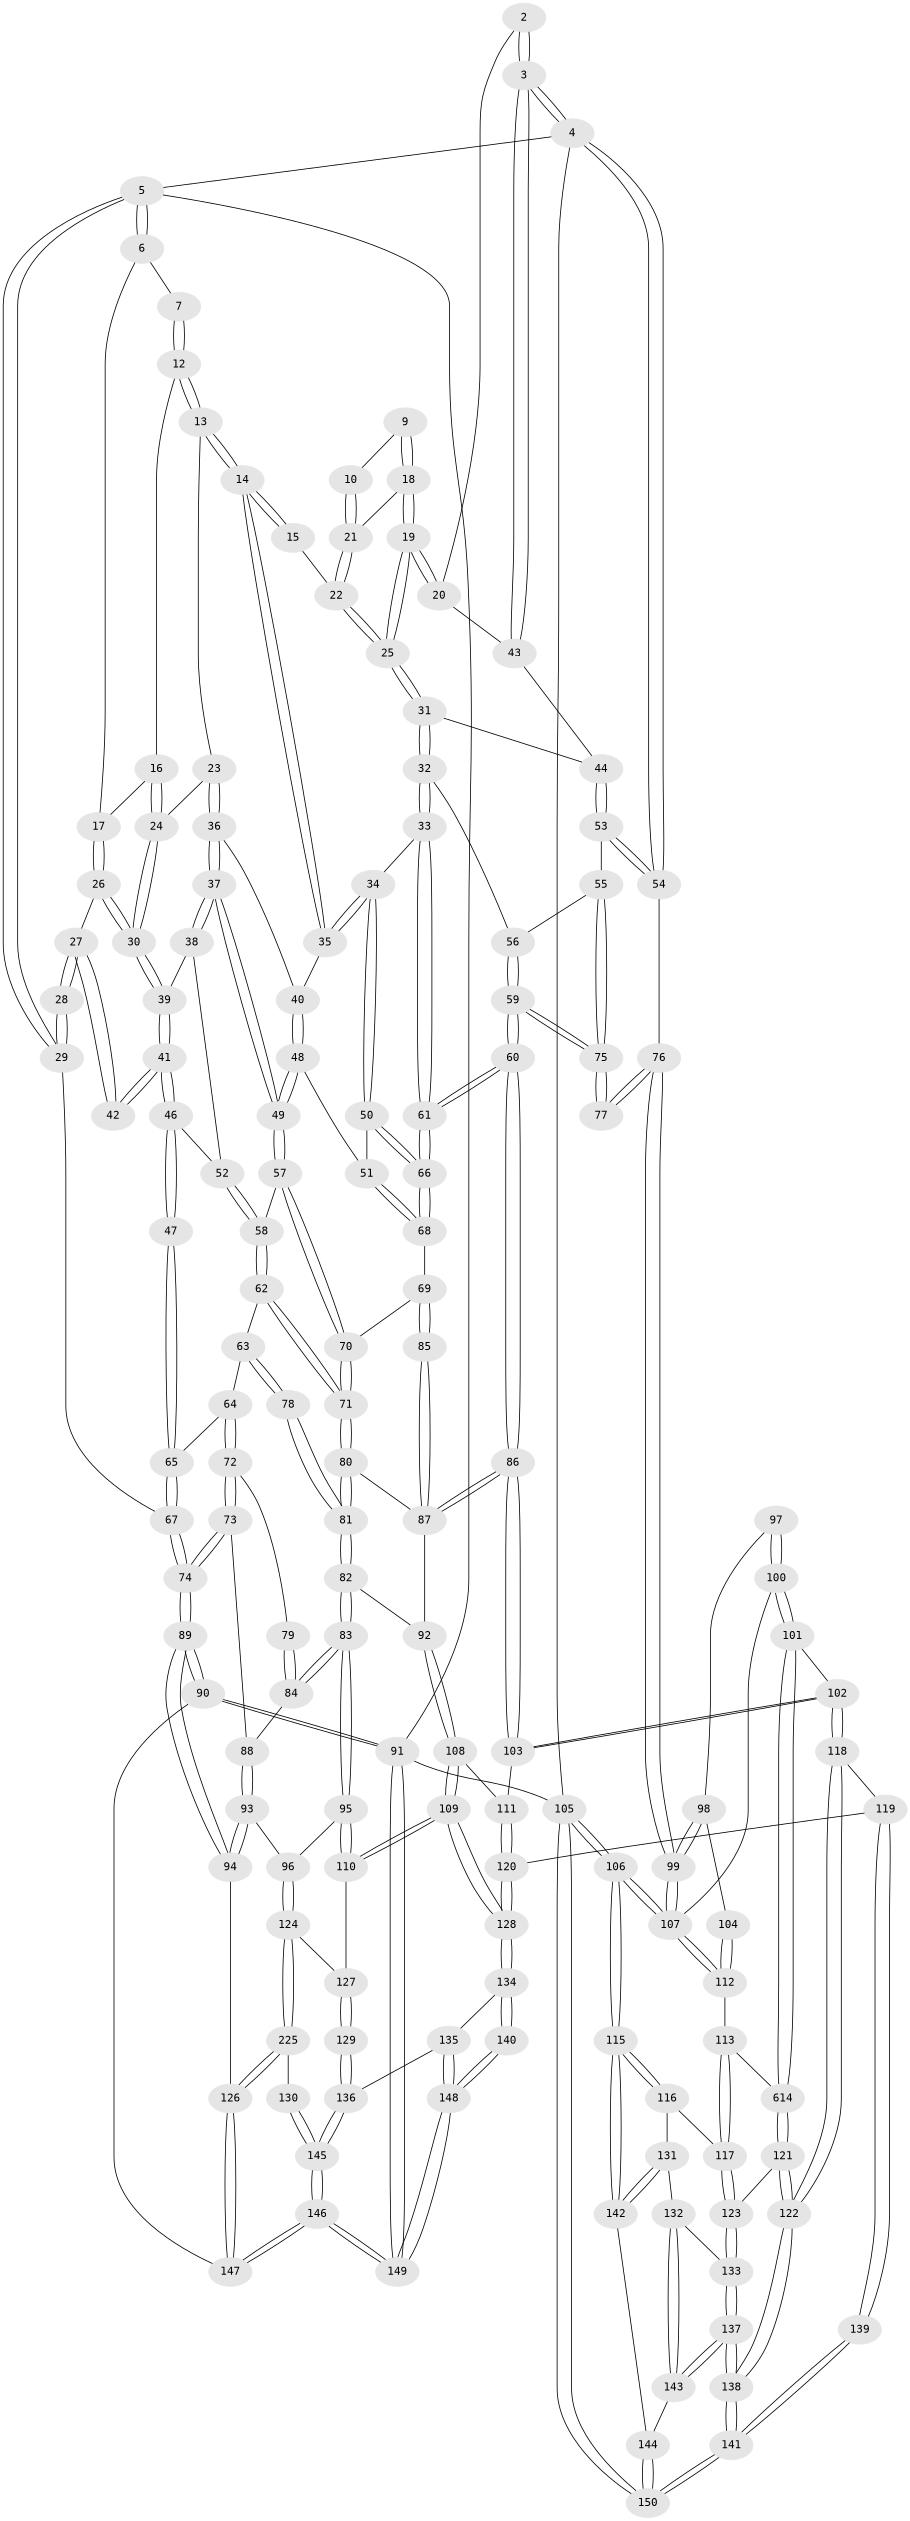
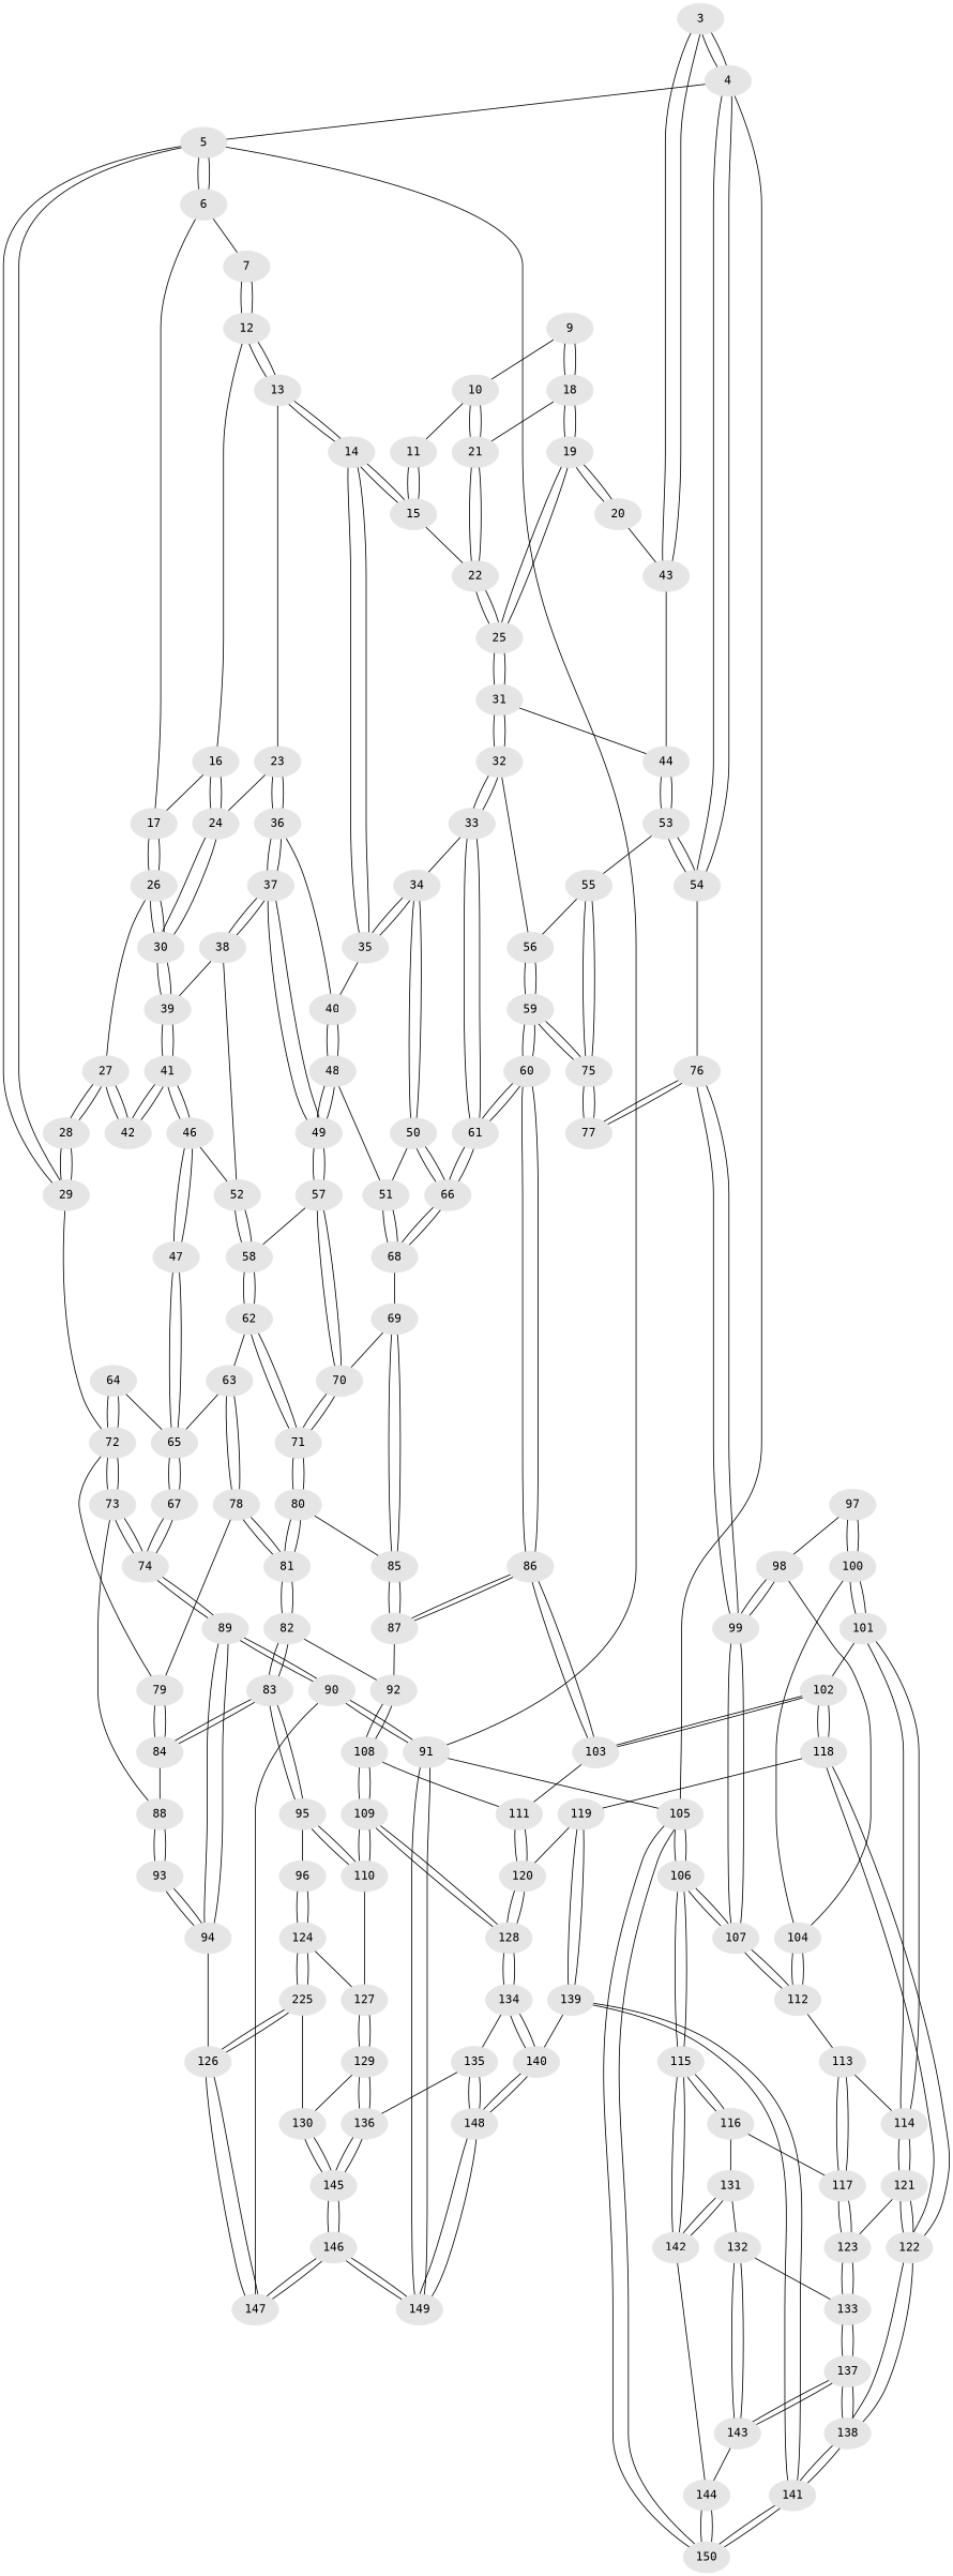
  graph {
    fontname="DejaVu Sans Mono"
    node [color=gray90 fontname="DejaVu Sans Mono" style=filled]
    edge [fontname="DejaVu Sans Mono"]
-   2
    3
    20
    9
    10
    18
    4
    43
    5
    54
    105
    44
    6
    29
    91
    76
    106
    150
    7
    17
    67
    149
    12
    26
    13
    16
+   11
    15
    21
    19
    22
    14
    23
    24
    35
    36
    40
    25
    30
    27
    31
    37
    39
    32
    28
    42
    74
    41
    33
    56
    53
    34
    61
    59
    50
    66
    51
    48
    38
    49
    52
    57
    58
    46
    47
    55
    65
    68
    70
    69
    62
    75
    77
    99
    60
    71
    63
    86
    87
    103
    64
    78
    80
    72
    79
    81
    73
    89
    85
    88
    84
    93
    90
    94
    107
    82
    83
    92
    95
    108
    96
    110
    111
    147
    126
    109
    124
    127
    n109 [label=225]
    97
    98
    100
    104
    101
    112
    102
-   114 [label=614]
+   114
    118
    121
    119
    122
    120
    113
    115
    116
    142
    128
    134
    129
    117
    123
    131
    144
    132
    133
    139
    138
    140
    141
    137
    130
    145
    136
    135
    146
    143
    148
-   2 -- 3
-   2 -- 3
-   2 -- 20
    3 -- 4
    3 -- 4
    3 -- 43
    3 -- 43
    20 -- 43
    9 -- 10
    9 -- 18
    9 -- 18
+   10 -- 11
    10 -- 21
    10 -- 21
    18 -- 21
    18 -- 19
    18 -- 19
    4 -- 5
    4 -- 54
    4 -- 54
    4 -- 105
    43 -- 44
    5 -- 6
    5 -- 6
    5 -- 29
    5 -- 29
    5 -- 91
    54 -- 76
    105 -- 106
    105 -- 106
    105 -- 150
    105 -- 150
    44 -- 53
    44 -- 53
    6 -- 7
    6 -- 17
-   29 -- 67
+   29 -- 72
    91 -- 105
    91 -- 149
    91 -- 149
    76 -- 77
    76 -- 77
    76 -- 99
    76 -- 99
    106 -- 107
    106 -- 107
    106 -- 115
    106 -- 115
    7 -- 12
    7 -- 12
    17 -- 26
    17 -- 26
    67 -- 74
    67 -- 74
    12 -- 13
    12 -- 13
    12 -- 16
    26 -- 30
    26 -- 30
    26 -- 27
    13 -- 14
    13 -- 14
    13 -- 23
    16 -- 17
    16 -- 24
    16 -- 24
+   11 -- 15
+   11 -- 15
    15 -- 22
    21 -- 22
    21 -- 22
    19 -- 20
    19 -- 20
    19 -- 25
    19 -- 25
    22 -- 25
    22 -- 25
    14 -- 15
    14 -- 15
    14 -- 35
    14 -- 35
    23 -- 24
    23 -- 36
    23 -- 36
    24 -- 30
    24 -- 30
    35 -- 40
    36 -- 40
    36 -- 37
    36 -- 37
    40 -- 48
    40 -- 48
    25 -- 31
    25 -- 31
    30 -- 39
    30 -- 39
    27 -- 28
    27 -- 28
    27 -- 42
    27 -- 42
    31 -- 44
    31 -- 32
    31 -- 32
    37 -- 38
    37 -- 38
    37 -- 49
    37 -- 49
    39 -- 41
    39 -- 41
    32 -- 33
    32 -- 33
    32 -- 56
    28 -- 29
    28 -- 29
    74 -- 89
    74 -- 89
    41 -- 42
    41 -- 42
    41 -- 46
    41 -- 46
    33 -- 34
    33 -- 61
    33 -- 61
    56 -- 59
    56 -- 59
    53 -- 54
    53 -- 54
    53 -- 55
    34 -- 35
    34 -- 35
    34 -- 50
    34 -- 50
    61 -- 66
    61 -- 66
    59 -- 75
    59 -- 75
    59 -- 60
    59 -- 60
    50 -- 66
    50 -- 66
    50 -- 51
    66 -- 68
    66 -- 68
    51 -- 68
    51 -- 68
    48 -- 51
    48 -- 49
    48 -- 49
    38 -- 39
    38 -- 52
    49 -- 57
    49 -- 57
    52 -- 58
    52 -- 58
    57 -- 58
    57 -- 70
    57 -- 70
    58 -- 62
    58 -- 62
    46 -- 52
    46 -- 47
    46 -- 47
    47 -- 65
    47 -- 65
    55 -- 56
    55 -- 75
    55 -- 75
    65 -- 67
    65 -- 67
    68 -- 69
    70 -- 71
    70 -- 71
    69 -- 70
    69 -- 85
    69 -- 85
    62 -- 71
    62 -- 71
    62 -- 63
    75 -- 77
    75 -- 77
    99 -- 107
    99 -- 107
    60 -- 61
    60 -- 61
    60 -- 86
    60 -- 86
    71 -- 80
    71 -- 80
-   63 -- 64
+   63 -- 65
    63 -- 78
    63 -- 78
    86 -- 87
    86 -- 87
    86 -- 103
    86 -- 103
    87 -- 92
    103 -- 111
    64 -- 65
    64 -- 72
    64 -- 72
+   78 -- 79
    78 -- 81
    78 -- 81
    80 -- 81
    80 -- 81
-   80 -- 87
+   80 -- 85
    72 -- 79
    72 -- 73
    72 -- 73
    79 -- 84
    79 -- 84
    81 -- 82
    81 -- 82
    73 -- 74
    73 -- 74
    73 -- 88
    89 -- 90
    89 -- 90
    89 -- 94
    89 -- 94
    85 -- 87
    85 -- 87
    88 -- 93
    88 -- 93
    84 -- 88
    93 -- 94
    93 -- 94
-   93 -- 96
    90 -- 91
    90 -- 91
    90 -- 147
    94 -- 126
    107 -- 112
    107 -- 112
    82 -- 83
    82 -- 83
    82 -- 92
    83 -- 84
    83 -- 84
    83 -- 95
    83 -- 95
    92 -- 108
    92 -- 108
    95 -- 96
    95 -- 110
    95 -- 110
    108 -- 111
    108 -- 109
    108 -- 109
    96 -- 124
    96 -- 124
    110 -- 127
    111 -- 120
    111 -- 120
    126 -- 147
    126 -- 147
    109 -- 110
    109 -- 110
    109 -- 128
    109 -- 128
    124 -- 127
    124 -- n109
    124 -- n109
    127 -- 129
    127 -- 129
    n109 -- 126
    n109 -- 126
    n109 -- 130
    97 -- 98
    97 -- 100
    97 -- 100
    98 -- 99
    98 -- 99
    98 -- 104
-   100 -- 107
+   100 -- 104
    100 -- 101
    100 -- 101
    104 -- 112
    104 -- 112
    101 -- 102
    101 -- 114
    101 -- 114
    112 -- 113
    102 -- 103
    102 -- 103
    102 -- 118
    102 -- 118
    114 -- 121
    114 -- 121
    118 -- 119
    118 -- 122
    118 -- 122
    121 -- 122
    121 -- 122
    121 -- 123
    119 -- 120
    119 -- 139
    119 -- 139
    122 -- 138
    122 -- 138
    120 -- 128
    120 -- 128
    113 -- 114
    113 -- 117
    113 -- 117
    115 -- 116
    115 -- 116
    115 -- 142
    115 -- 142
    116 -- 117
    116 -- 131
    142 -- 144
    128 -- 134
    128 -- 134
    134 -- 140
    134 -- 140
    134 -- 135
+   129 -- 130
    129 -- 136
    129 -- 136
    117 -- 123
    117 -- 123
    123 -- 133
    123 -- 133
    131 -- 142
    131 -- 142
    131 -- 132
    144 -- 150
    144 -- 150
    132 -- 133
    132 -- 143
    132 -- 143
    133 -- 137
    133 -- 137
+   139 -- 140
    139 -- 141
    139 -- 141
    138 -- 141
    138 -- 141
    140 -- 148
    140 -- 148
    141 -- 150
    141 -- 150
    137 -- 138
    137 -- 138
    137 -- 143
    137 -- 143
    130 -- 145
    130 -- 145
    145 -- 146
    145 -- 146
    136 -- 145
    136 -- 145
    135 -- 136
    135 -- 148
    135 -- 148
    146 -- 149
    146 -- 149
    146 -- 147
    146 -- 147
    143 -- 144
    148 -- 149
    148 -- 149
  }
